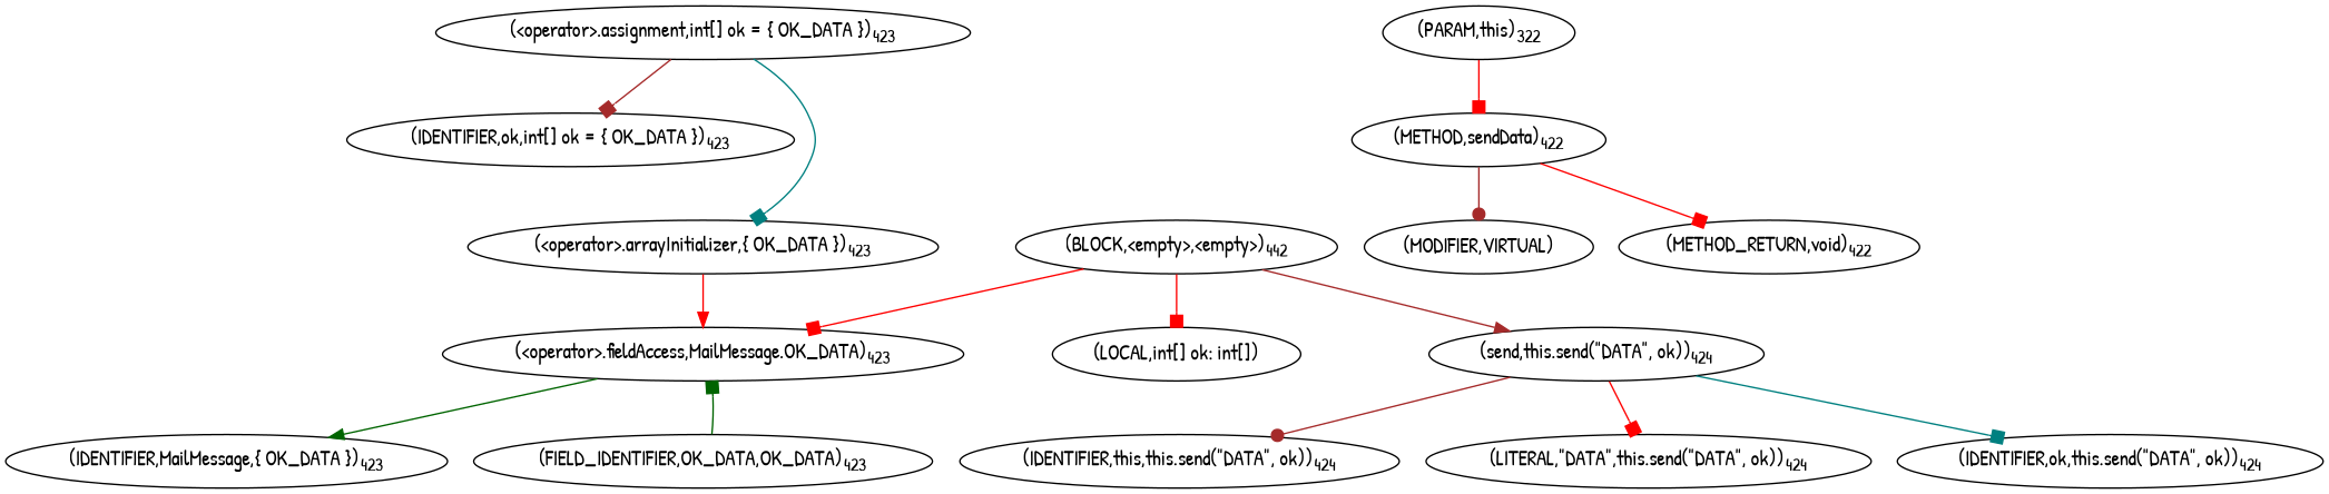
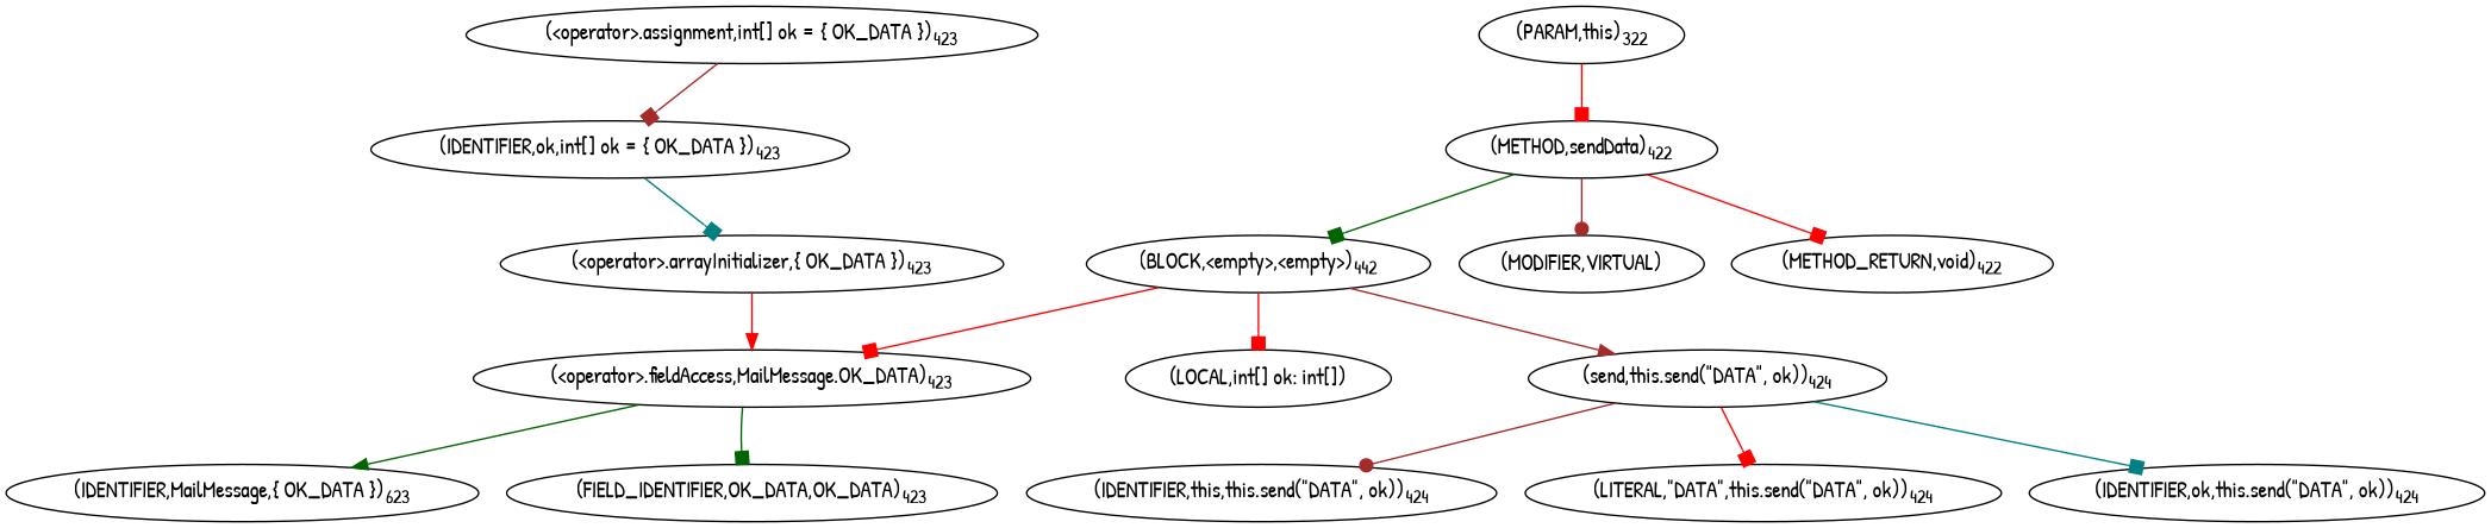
  digraph {
    fontname="Patrick Hand"
    node [fontname="Patrick Hand"]
    edge [arrowhead=box color=red fontname="Patrick Hand"]
    n1 [label=<(METHOD,sendData)<SUB>422</SUB>>]
    n2 [label=<(BLOCK,&lt;empty&gt;,&lt;empty&gt;)<SUB>442</SUB>>]
    n3 [label=<(MODIFIER,VIRTUAL)>]
    n4 [label=<(METHOD_RETURN,void)<SUB>422</SUB>>]
    n5 [label=<(PARAM,this)<SUB>322</SUB>>]
    n6 [label=<(LOCAL,int[] ok: int[])>]
    n7 [label=<(send,this.send(&quot;DATA&quot;, ok))<SUB>424</SUB>>]
    n8 [label=<(&lt;operator&gt;.fieldAccess,MailMessage.OK_DATA)<SUB>423</SUB>>]
    n9 [label=<(&lt;operator&gt;.assignment,int[] ok = { OK_DATA })<SUB>423</SUB>>]
    n10 [label=<(IDENTIFIER,ok,int[] ok = { OK_DATA })<SUB>423</SUB>>]
    n11 [label=<(&lt;operator&gt;.arrayInitializer,{ OK_DATA })<SUB>423</SUB>>]
    n12 [label=<(IDENTIFIER,this,this.send(&quot;DATA&quot;, ok))<SUB>424</SUB>>]
    n13 [label=<(LITERAL,&quot;DATA&quot;,this.send(&quot;DATA&quot;, ok))<SUB>424</SUB>>]
    n14 [label=<(IDENTIFIER,ok,this.send(&quot;DATA&quot;, ok))<SUB>424</SUB>>]
-   n15 [label=<(IDENTIFIER,MailMessage,{ OK_DATA })<SUB>423</SUB>>]
+   n15 [label=<(IDENTIFIER,MailMessage,{ OK_DATA })<SUB>623</SUB>>]
    n16 [label=<(FIELD_IDENTIFIER,OK_DATA,OK_DATA)<SUB>423</SUB>>]
+   n1 -> n2 [color=darkgreen]
    n1 -> n3 [arrowhead=dot color=brown]
    n1 -> n4
    n2 -> n6
    n2 -> n7 [arrowhead=normal color=brown]
    n2 -> n8
    n5 -> n1
    n7 -> n12 [arrowhead=dot color=brown]
    n7 -> n13
    n7 -> n14 [color=teal]
    n8 -> n15 [arrowhead=normal color=darkgreen]
-   n16 -> n8 [color=darkgreen]
+   n8 -> n16 [color=darkgreen]
    n9 -> n10 [color=brown]
-   n9 -> n11 [color=teal]
+   n10 -> n11 [color=teal]
    n11 -> n8 [arrowhead=normal]
  }
